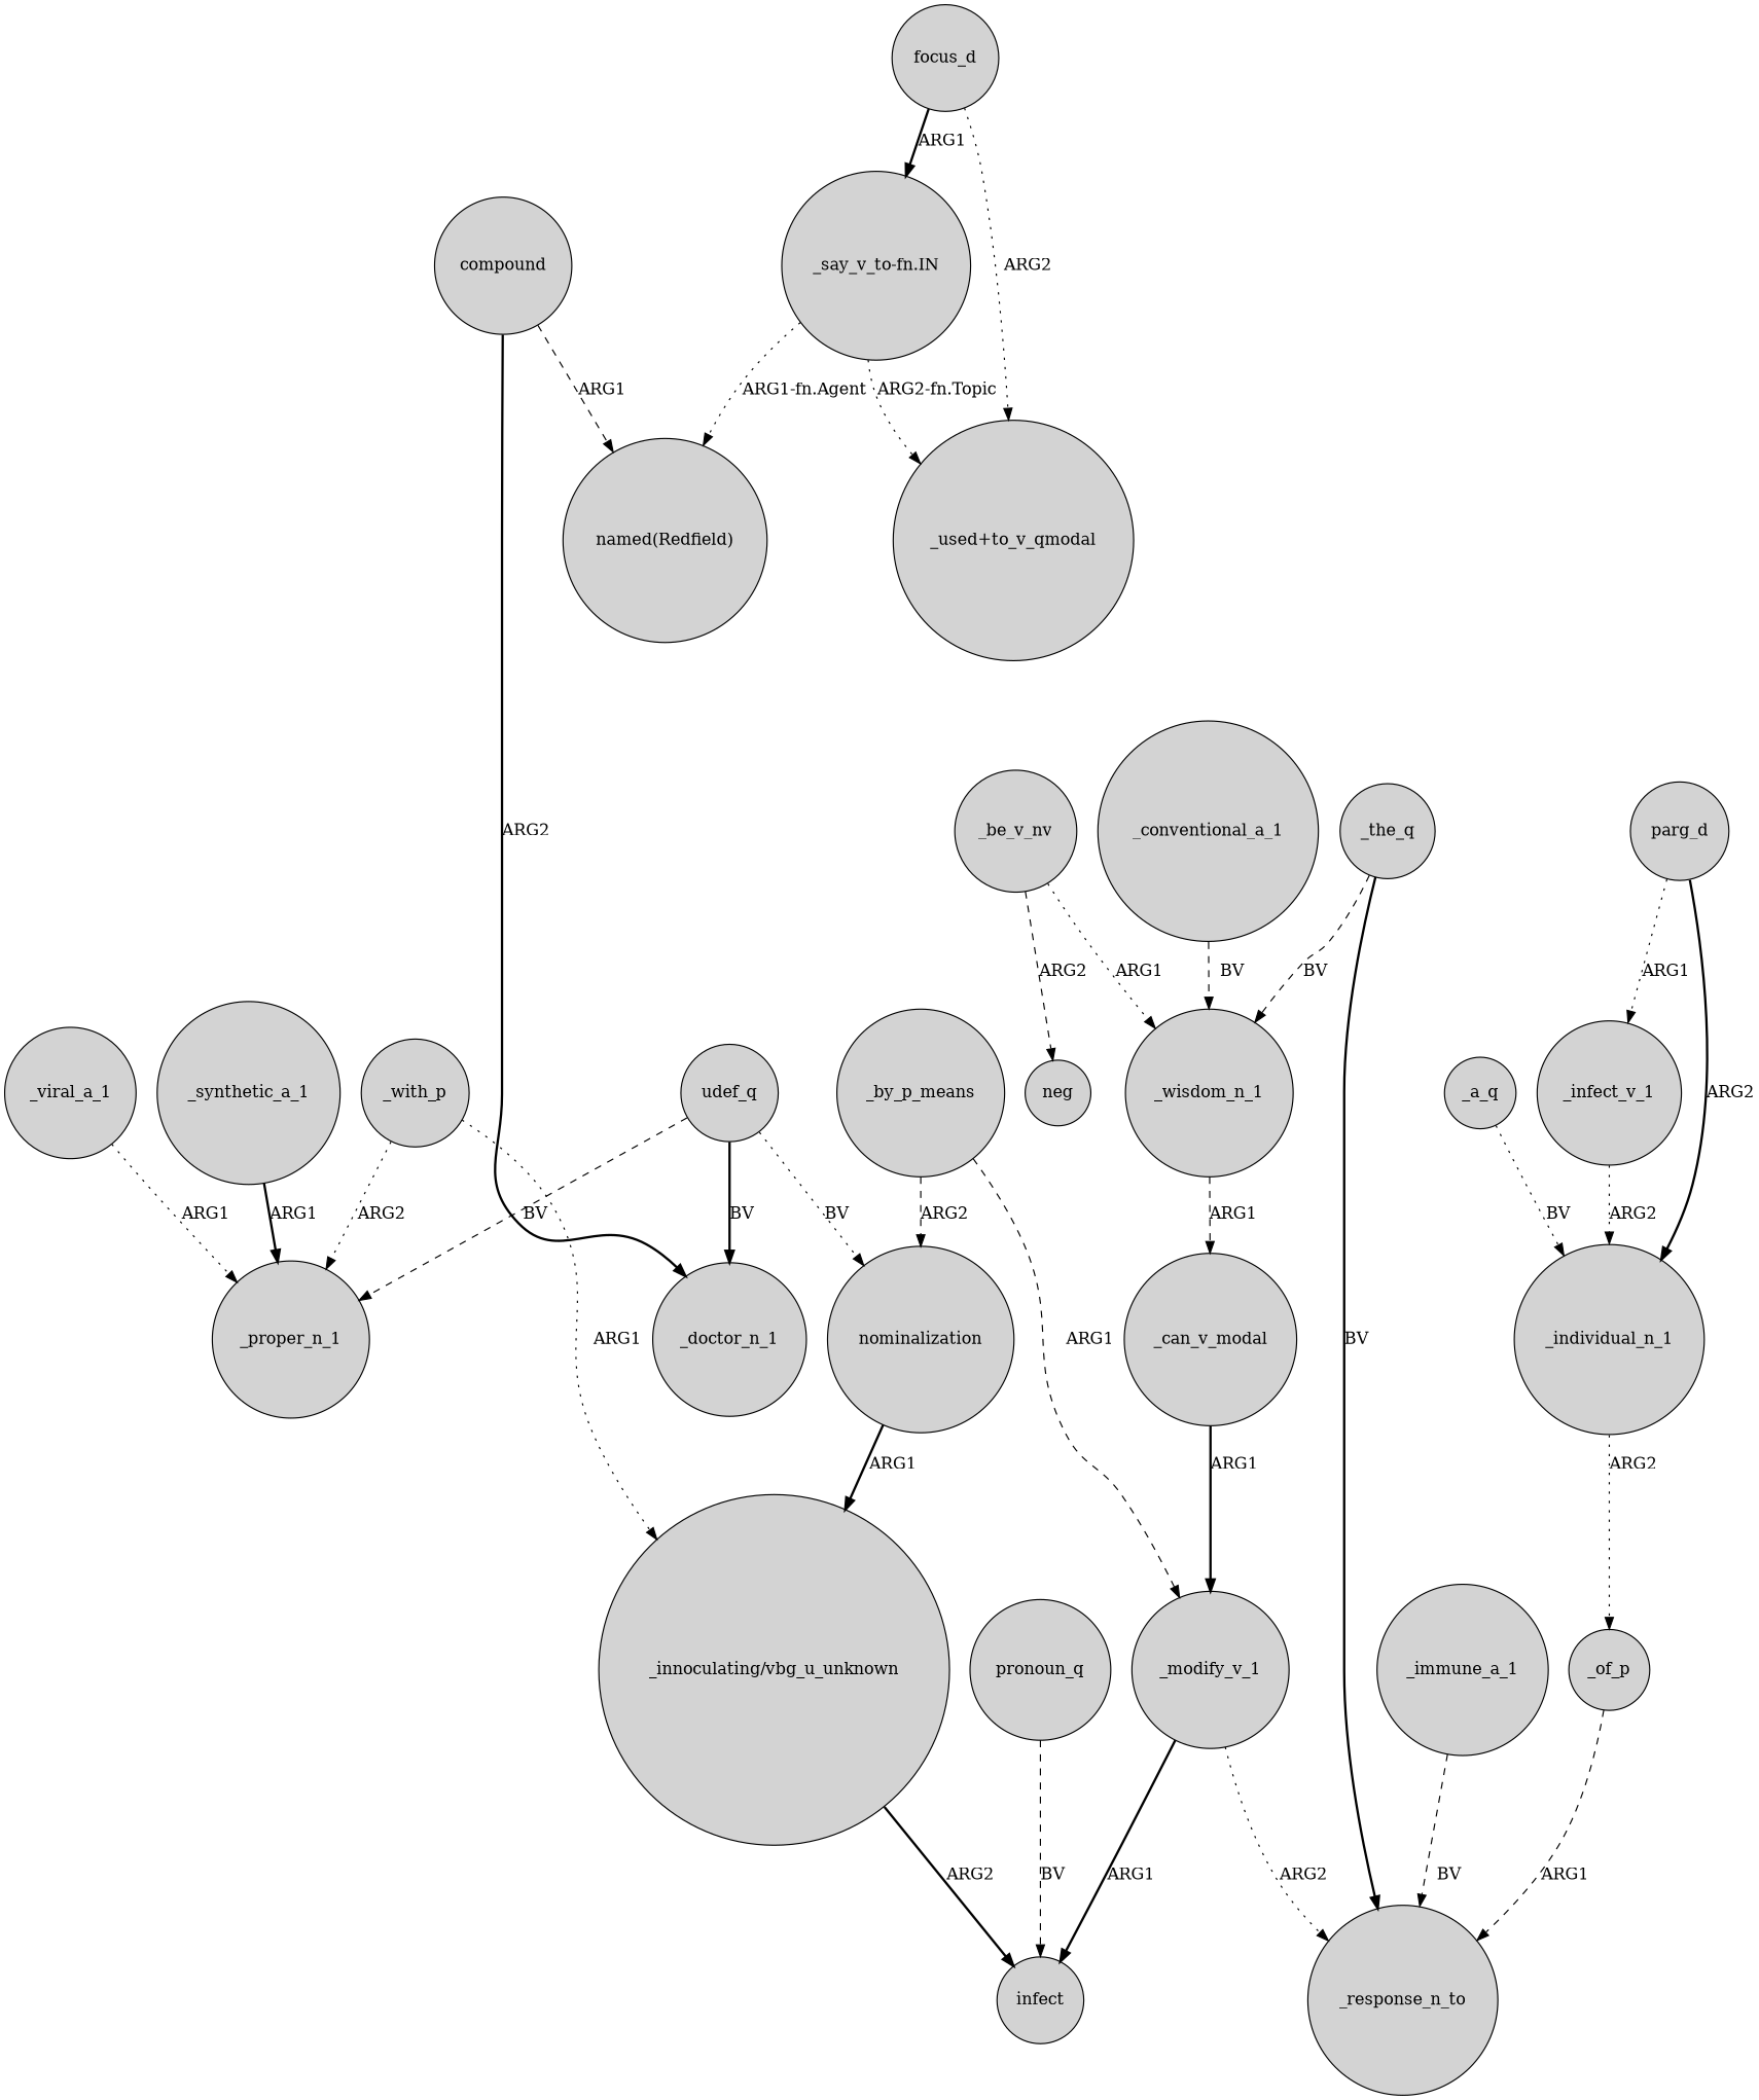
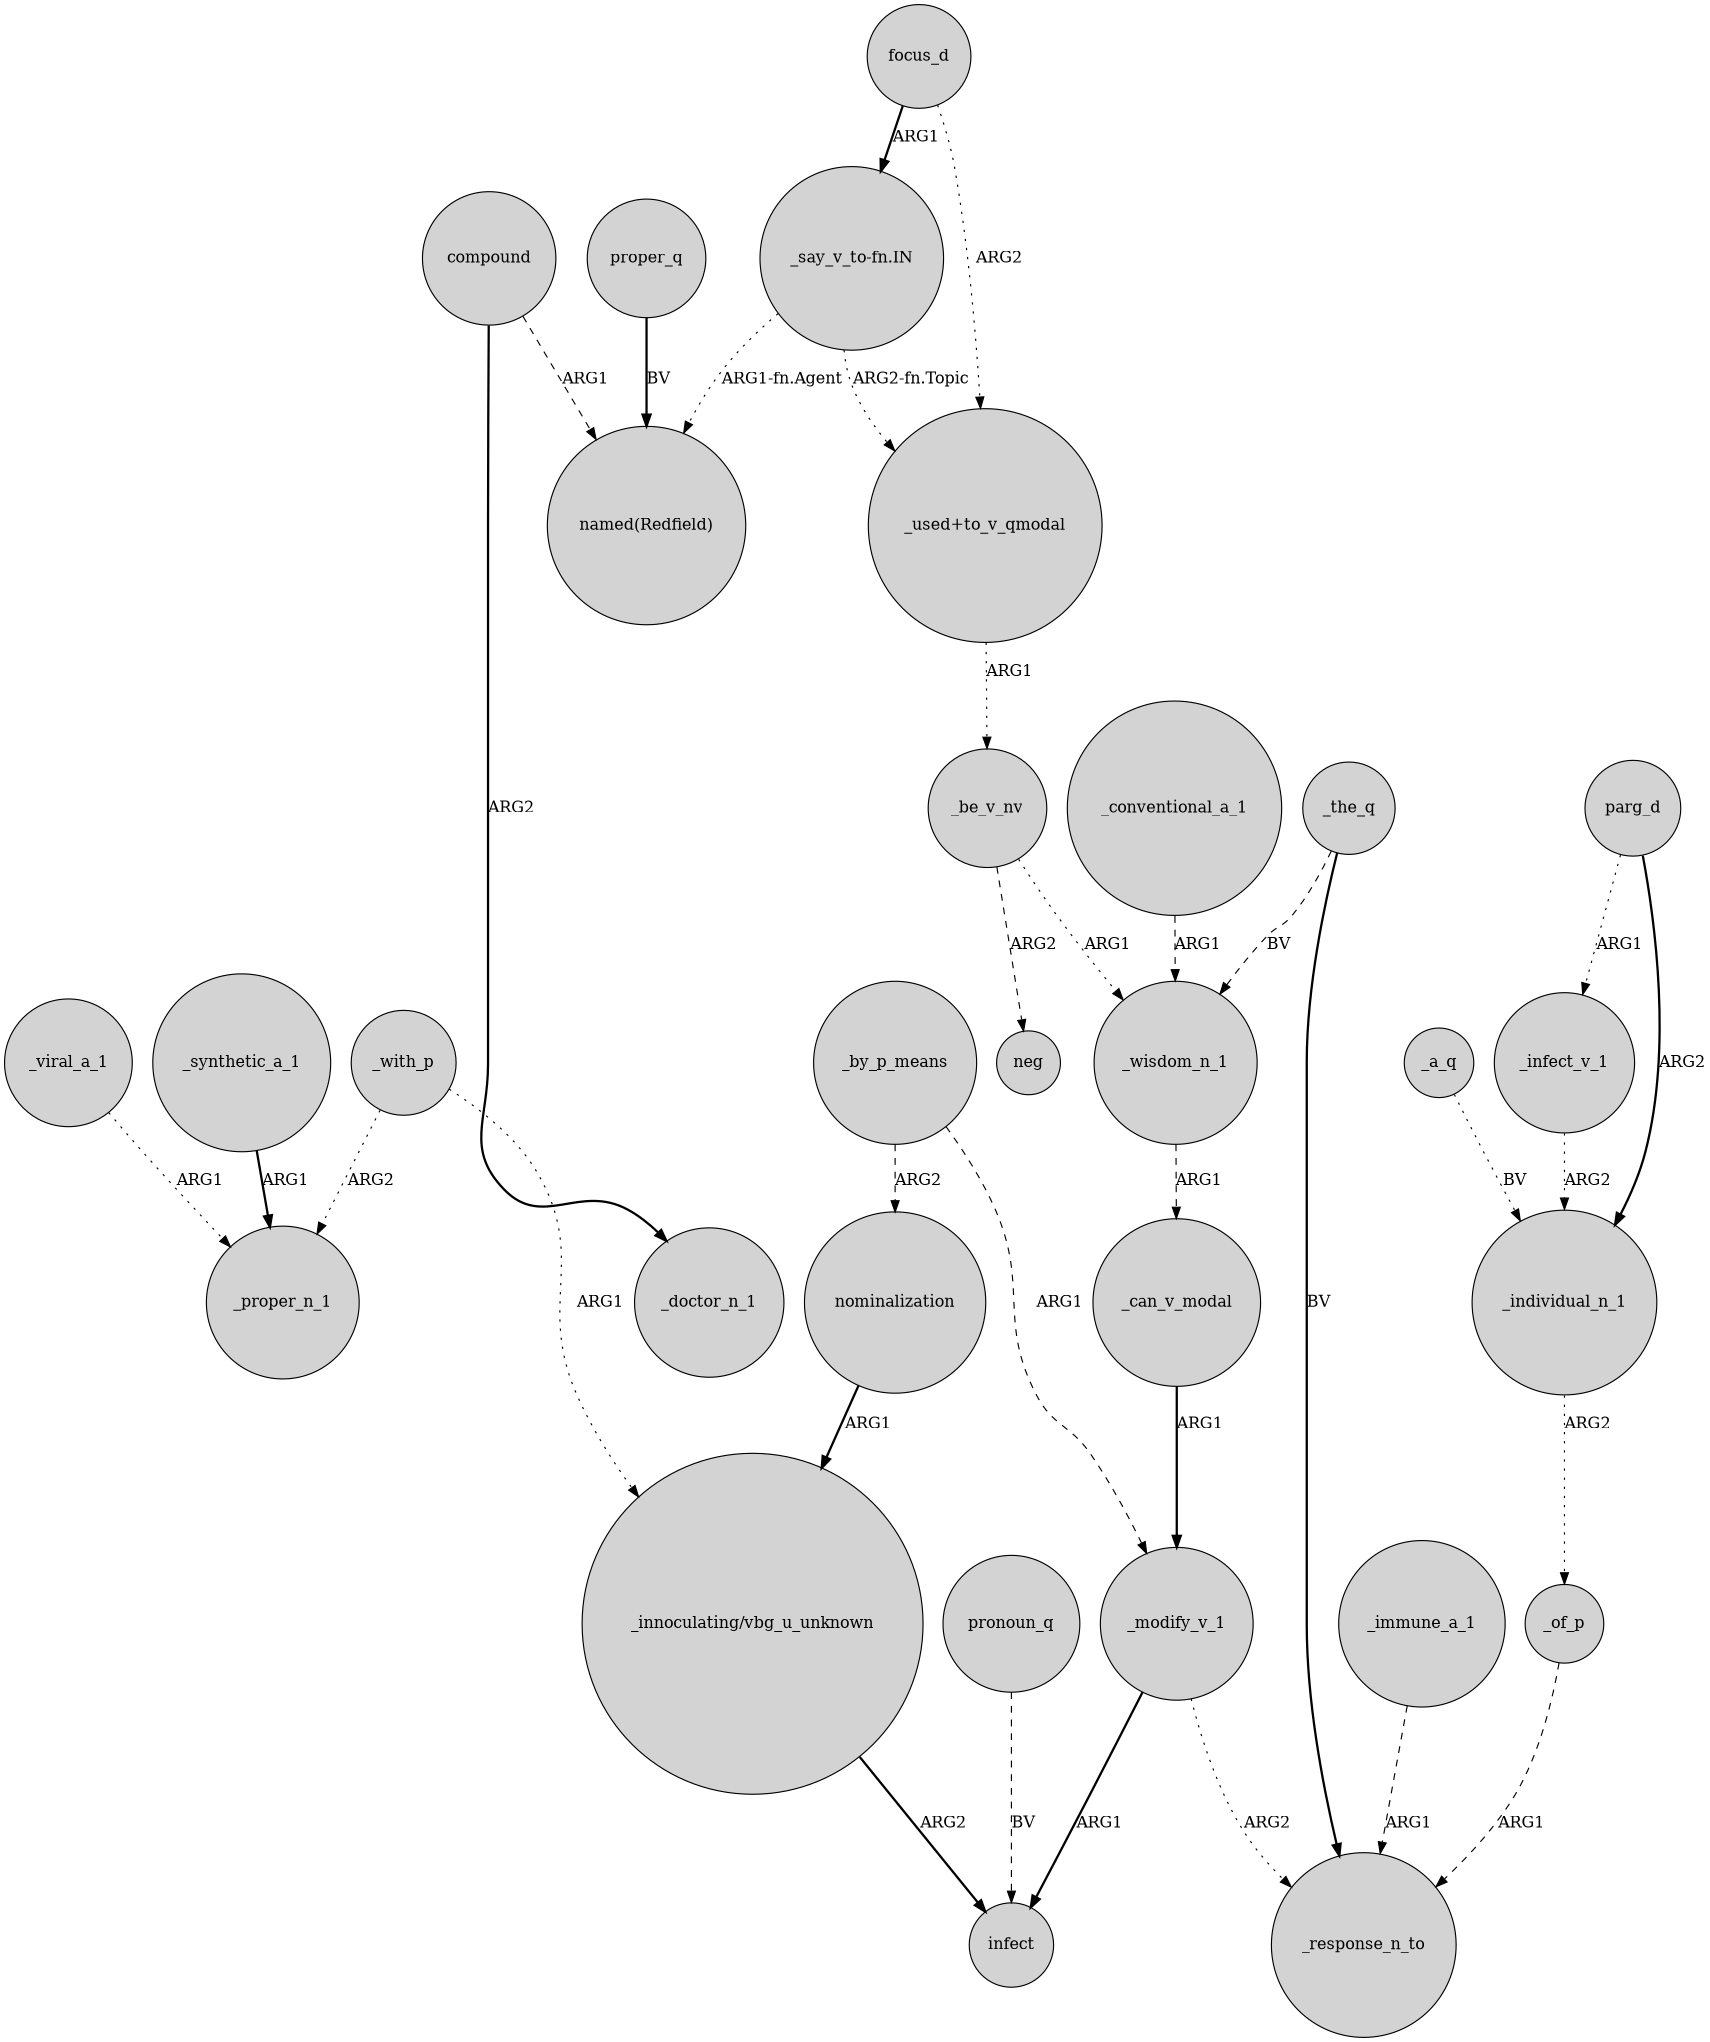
  digraph {
    fontname="DejaVu Serif"
    node [fontname="DejaVu Serif" shape=circle style=filled]
    edge [fontname="DejaVu Serif" style=dotted]
    compound
    _doctor_n_1
    "named(Redfield)"
    n4 [label=_proper_n_1]
    _with_p
    "_innoculating/vbg_u_unknown"
    n7 [label=infect]
    _by_p_means
    nominalization
    _modify_v_1
    _response_n_to
    _a_q
    _individual_n_1
    _of_p
    _infect_v_1
    "_used+to_v_qmodal"
    _be_v_nv
    _wisdom_n_1
    neg
    _can_v_modal
    "_say_v_to-fn.IN"
    _immune_a_1
-   udef_q
    pronoun_q
    _conventional_a_1
+   proper_q
    focus_d
    parg_d
    _synthetic_a_1
    _the_q
    _viral_a_1
    compound -> _doctor_n_1 [label=ARG2 style=bold]
    compound -> "named(Redfield)" [label=ARG1 style=dashed]
    _with_p -> n4 [label=ARG2]
    _with_p -> "_innoculating/vbg_u_unknown" [label=ARG1]
    "_innoculating/vbg_u_unknown" -> n7 [label=ARG2 style=bold]
    _by_p_means -> nominalization [label=ARG2 style=dashed]
    _by_p_means -> _modify_v_1 [label=ARG1 style=dashed]
    nominalization -> "_innoculating/vbg_u_unknown" [label=ARG1 style=bold]
    _modify_v_1 -> n7 [label=ARG1 style=bold]
    _modify_v_1 -> _response_n_to [label=ARG2]
    _a_q -> _individual_n_1 [label=BV]
    _individual_n_1 -> _of_p [label=ARG2]
    _of_p -> _response_n_to [label=ARG1 style=dashed]
    _infect_v_1 -> _individual_n_1 [label=ARG2]
+   "_used+to_v_qmodal" -> _be_v_nv [label=ARG1]
    _be_v_nv -> _wisdom_n_1 [label=ARG1]
    _be_v_nv -> neg [label=ARG2 style=dashed]
    _wisdom_n_1 -> _can_v_modal [label=ARG1 style=dashed]
    _can_v_modal -> _modify_v_1 [label=ARG1 style=bold]
    "_say_v_to-fn.IN" -> "named(Redfield)" [label="ARG1-fn.Agent"]
    "_say_v_to-fn.IN" -> "_used+to_v_qmodal" [label="ARG2-fn.Topic"]
-   _immune_a_1 -> _response_n_to [label=BV style=dashed]
-   udef_q -> _doctor_n_1 [label=BV style=bold]
-   udef_q -> n4 [label=BV style=dashed]
-   udef_q -> nominalization [label=BV]
+   _immune_a_1 -> _response_n_to [label=ARG1 style=dashed]
    pronoun_q -> n7 [label=BV style=dashed]
-   _conventional_a_1 -> _wisdom_n_1 [label=BV style=dashed]
+   _conventional_a_1 -> _wisdom_n_1 [label=ARG1 style=dashed]
+   proper_q -> "named(Redfield)" [label=BV style=bold]
    focus_d -> "_used+to_v_qmodal" [label=ARG2]
    focus_d -> "_say_v_to-fn.IN" [label=ARG1 style=bold]
    parg_d -> _individual_n_1 [label=ARG2 style=bold]
    parg_d -> _infect_v_1 [label=ARG1]
    _synthetic_a_1 -> n4 [label=ARG1 style=bold]
    _the_q -> _response_n_to [label=BV style=bold]
    _the_q -> _wisdom_n_1 [label=BV style=dashed]
    _viral_a_1 -> n4 [label=ARG1]
  }
